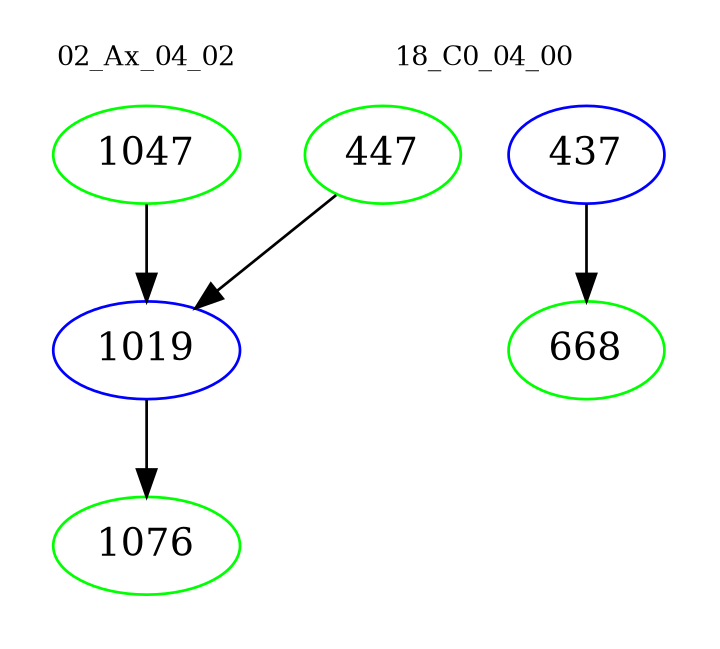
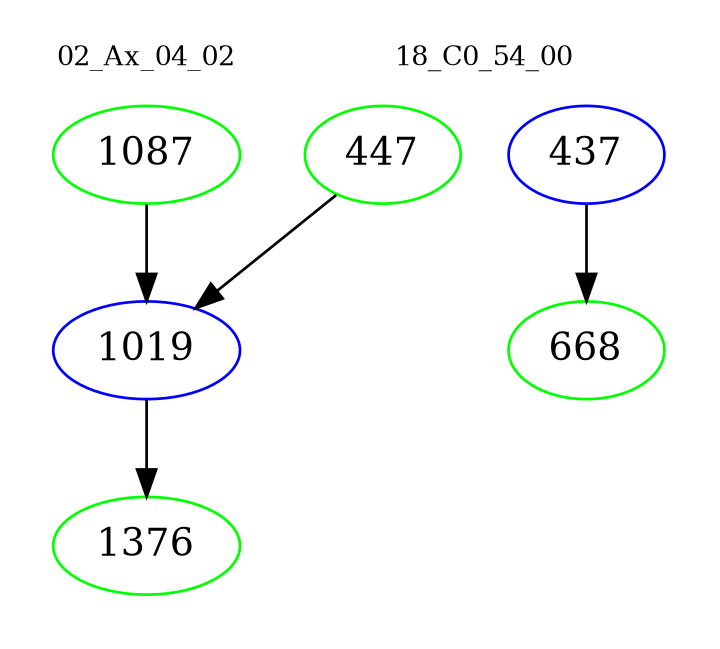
  digraph {
    node [color=green]
    edge [color=black]
-   n1 [label=1047]
+   n1 [label=1087]
    n2 [color=blue label=1019]
-   n3 [label=1076]
+   n3 [label=1376]
    n4 [label=447]
    n5 [color=blue label=437]
    n6 [label=668]
    subgraph cluster_1 {
      color=white
      fontsize=10
      label="02_Ax_04_02"
      n1
      n2
      n3
    }
    subgraph cluster_2 {
      color=white
      fontsize=10
-     label="18_C0_04_00"
+     label="18_C0_54_00"
      n4
      n5
      n6
    }
    n1 -> n2
    n2 -> n3
    n4 -> n2
    n5 -> n6
  }
